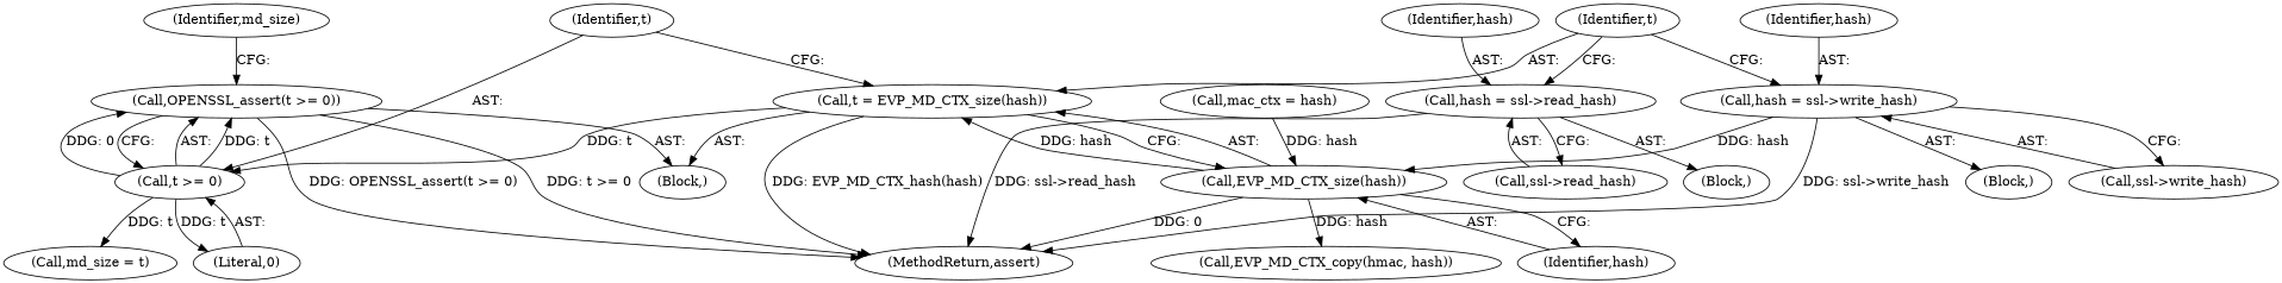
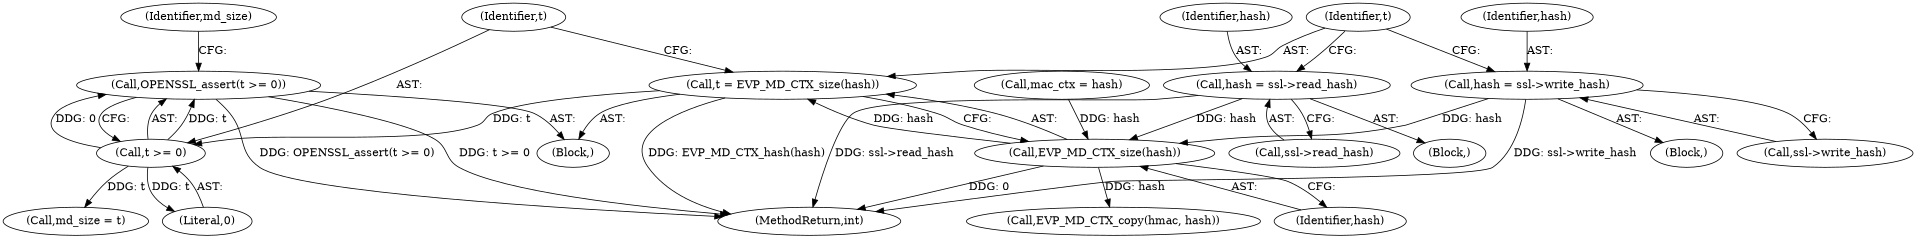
  digraph {
    fontname="DejaVu Serif"
    node [fontname="DejaVu Serif"]
    edge [fontname="DejaVu Serif"]
    n1 [label="(Call,OPENSSL_assert(t >= 0))"]
    n2 [label="(Call,t >= 0)"]
-   n3 [label="(MethodReturn,assert)"]
+   n3 [label="(MethodReturn,int)"]
    n4 [label="(Block,)"]
    n5 [label="(Call,md_size = t)"]
    n6 [label="(Literal,0)"]
    n7 [label="(Call,t = EVP_MD_CTX_size(hash))"]
    n8 [label="(Call,EVP_MD_CTX_size(hash))"]
    n9 [label="(Identifier,hash)"]
    n10 [label="(Call,EVP_MD_CTX_copy(hmac, hash))"]
    n11 [label="(Call,mac_ctx = hash)"]
    n12 [label="(Call,hash = ssl->read_hash)"]
    n13 [label="(Block,)"]
    n14 [label="(Call,ssl->read_hash)"]
    n15 [label="(Call,hash = ssl->write_hash)"]
    n16 [label="(Block,)"]
    n17 [label="(Call,ssl->write_hash)"]
    n18 [label="(Identifier,md_size)"]
    n19 [label="(Identifier,hash)"]
    n20 [label="(Identifier,t)"]
    n21 [label="(Identifier,t)"]
    n22 [label="(Identifier,hash)"]
    n1 -> n2 [label="CFG: "]
    n1 -> n3 [label="DDG: OPENSSL_assert(t >= 0)"]
    n1 -> n3 [label="DDG: t >= 0"]
    n1 -> n4 [label="AST: "]
    n2 -> n1 [label="AST: "]
    n2 -> n1 [label="DDG: t"]
    n2 -> n1 [label="DDG: 0"]
    n2 -> n5 [label="DDG: t"]
    n2 -> n6 [label="DDG: t"]
    n6 -> n2 [label="AST: "]
    n7 -> n2 [label="DDG: t"]
    n7 -> n3 [label="DDG: EVP_MD_CTX_hash(hash)"]
    n7 -> n4 [label="AST: "]
    n7 -> n8 [label="CFG: "]
    n8 -> n3 [label="DDG: 0"]
    n8 -> n7 [label="AST: "]
    n8 -> n7 [label="DDG: hash"]
    n8 -> n9 [label="CFG: "]
    n8 -> n10 [label="DDG: hash"]
    n9 -> n8 [label="AST: "]
    n11 -> n8 [label="DDG: hash"]
    n12 -> n3 [label="DDG: ssl->read_hash"]
+   n12 -> n8 [label="DDG: hash"]
    n12 -> n13 [label="AST: "]
    n12 -> n14 [label="CFG: "]
    n14 -> n12 [label="AST: "]
    n15 -> n3 [label="DDG: ssl->write_hash"]
    n15 -> n8 [label="DDG: hash"]
    n15 -> n16 [label="AST: "]
    n15 -> n17 [label="CFG: "]
    n17 -> n15 [label="AST: "]
    n18 -> n1 [label="CFG: "]
    n19 -> n12 [label="AST: "]
    n20 -> n7 [label="AST: "]
    n20 -> n12 [label="CFG: "]
    n20 -> n15 [label="CFG: "]
    n21 -> n2 [label="AST: "]
    n21 -> n7 [label="CFG: "]
    n22 -> n15 [label="AST: "]
  }
